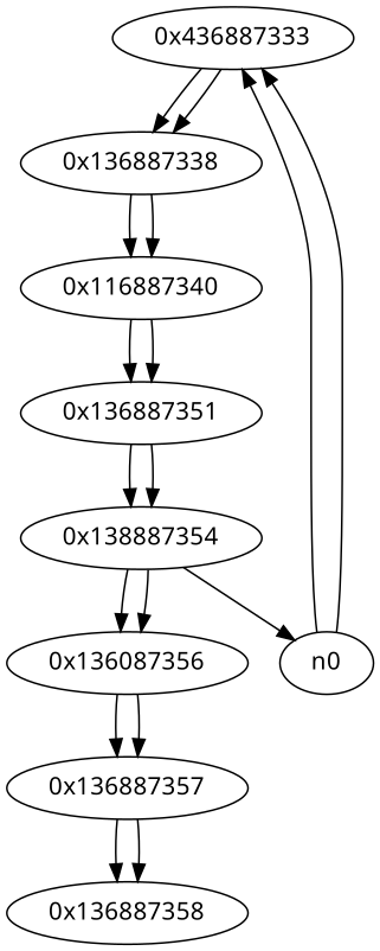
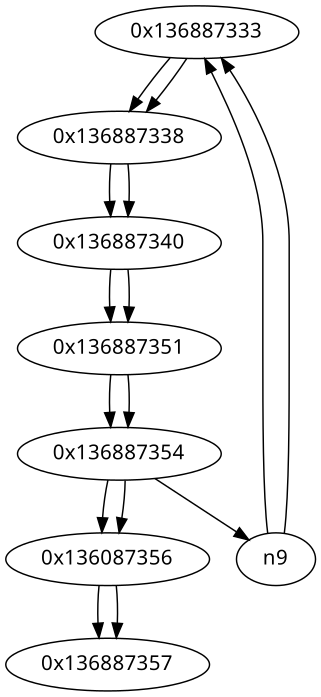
  digraph {
    fontname="Noto Sans"
    node [fontname="Noto Sans"]
    edge [fontname="Noto Sans"]
-   n1 [label="0x436887333"]
+   n1 [label="0x136887333"]
    n2 [label="0x136887338"]
-   n3 [label="0x116887340"]
+   n3 [label="0x136887340"]
    n4 [label="0x136887351"]
-   n5 [label="0x138887354"]
+   n5 [label="0x136887354"]
    n6 [label="0x136087356"]
-   n0
+   n0 [label=n9]
    n7 [label="0x136887357"]
-   n8 [label="0x136887358"]
    n1 -> n2
    n1 -> n2
    n2 -> n3
    n2 -> n3
    n3 -> n4
    n3 -> n4
    n4 -> n5
    n4 -> n5
    n5 -> n6
    n5 -> n6
    n5 -> n0
    n6 -> n7
    n6 -> n7
    n0 -> n1
    n0 -> n1
-   n7 -> n8
-   n7 -> n8
  }
